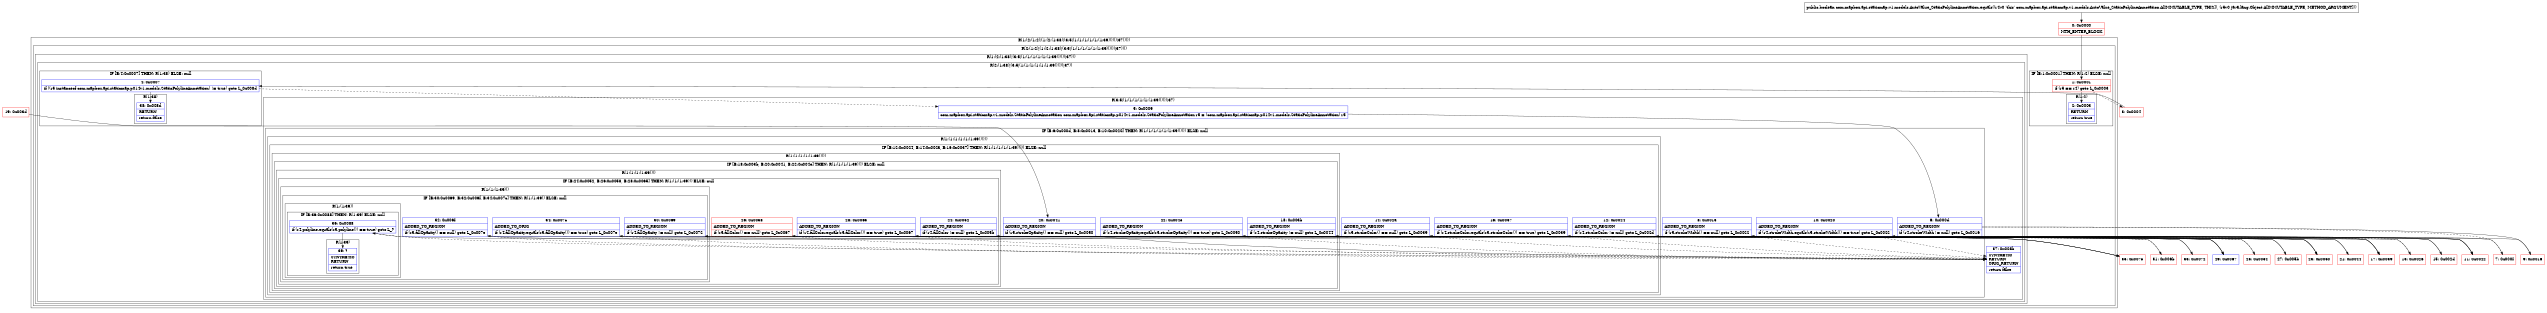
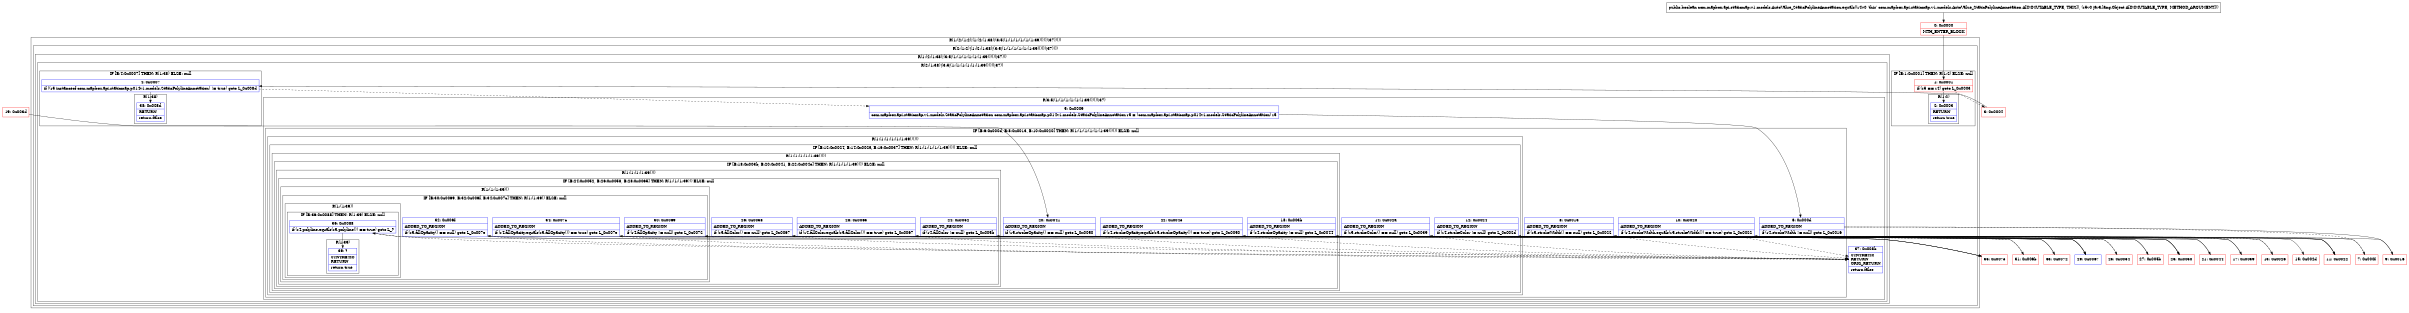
  digraph {
    node [color=blue shape=record]
    n1 [label="{2\:\ 0x0003|RETURN\l|return true\l}"]
    n2 [color=red label="{1\:\ 0x0001|if (r5 == r4) goto L_0x0003\l}"]
    n3 [label="{38\:\ 0x008d|RETURN\l|return false\l}"]
    n4 [label="{4\:\ 0x0007|if ((r5 instanceof com.mapbox.api.staticmap.p014v1.models.StaticPolylineAnnotation) != true) goto L_0x008d\l}"]
    n5 [label="{39\:\ ?|SYNTHETIC\lRETURN\l|return true\l}"]
    n6 [label="{36\:\ 0x0088|if (r4.polyline.equals(r5.polyline()) == true) goto L_?\l}"]
    n7 [label="{30\:\ 0x0069|ADDED_TO_REGION\l|if (r4.fillOpacity != null) goto L_0x0072\l}"]
    n8 [label="{32\:\ 0x006f|ADDED_TO_REGION\l|if (r5.fillOpacity() == null) goto L_0x007e\l}"]
-   n9 [label="{34\:\ 0x007c|ADDED_TO_ORIG\l|if (r4.fillOpacity.equals(r5.fillOpacity()) == true) goto L_0x007e\l}"]
+   n9 [label="{34\:\ 0x007c|ADDED_TO_REGION\l|if (r4.fillOpacity.equals(r5.fillOpacity()) == true) goto L_0x007e\l}"]
    n10 [label="{24\:\ 0x0052|ADDED_TO_REGION\l|if (r4.fillColor != null) goto L_0x005b\l}"]
-   n11 [color=red label="{26\:\ 0x0058|ADDED_TO_REGION\l|if (r5.fillColor() == null) goto L_0x0067\l}"]
+   n11 [label="{26\:\ 0x0058|ADDED_TO_REGION\l|if (r5.fillColor() == null) goto L_0x0067\l}"]
    n12 [label="{28\:\ 0x0065|ADDED_TO_REGION\l|if (r4.fillColor.equals(r5.fillColor()) == true) goto L_0x0067\l}"]
    n13 [label="{18\:\ 0x003b|ADDED_TO_REGION\l|if (r4.strokeOpacity != null) goto L_0x0044\l}"]
    n14 [label="{20\:\ 0x0041|ADDED_TO_REGION\l|if (r5.strokeOpacity() == null) goto L_0x0050\l}"]
    n15 [label="{22\:\ 0x004e|ADDED_TO_REGION\l|if (r4.strokeOpacity.equals(r5.strokeOpacity()) == true) goto L_0x0050\l}"]
    n16 [label="{12\:\ 0x0024|ADDED_TO_REGION\l|if (r4.strokeColor != null) goto L_0x002d\l}"]
    n17 [label="{14\:\ 0x002a|ADDED_TO_REGION\l|if (r5.strokeColor() == null) goto L_0x0039\l}"]
-   n18 [label="{16\:\ 0x0037|ADDED_TO_REGION\l|if (r4.strokeColor.equals(r5.strokeColor()) == true) goto L_0x0039\l}"]
    n19 [label="{6\:\ 0x000d|ADDED_TO_REGION\l|if (r4.strokeWidth != null) goto L_0x0016\l}"]
    n20 [label="{8\:\ 0x0013|ADDED_TO_REGION\l|if (r5.strokeWidth() == null) goto L_0x0022\l}"]
    n21 [label="{10\:\ 0x0020|ADDED_TO_REGION\l|if (r4.strokeWidth.equals(r5.strokeWidth()) == true) goto L_0x0022\l}"]
    n22 [label="{5\:\ 0x0009|com.mapbox.api.staticmap.v1.models.StaticPolylineAnnotation com.mapbox.api.staticmap.p014v1.models.StaticPolylineAnnotation r5 = (com.mapbox.api.staticmap.p014v1.models.StaticPolylineAnnotation) r5\l}"]
    n23 [label="{37\:\ 0x008b|SYNTHETIC\lRETURN\lORIG_RETURN\l|return false\l}"]
    n24 [color=red label="{3\:\ 0x0004}"]
    n25 [color=red label="{31\:\ 0x006b}"]
    n26 [color=red label="{33\:\ 0x0072}"]
    n27 [color=red label="{35\:\ 0x007e}"]
    n28 [color=red label="{25\:\ 0x0054}"]
    n29 [color=red label="{27\:\ 0x005b}"]
    n30 [label="{29\:\ 0x0067}"]
    n31 [color=red label="{21\:\ 0x0044}"]
    n32 [color=red label="{23\:\ 0x0050}"]
    n33 [color=red label="{13\:\ 0x0026}"]
    n34 [color=red label="{15\:\ 0x002d}"]
    n35 [color=red label="{17\:\ 0x0039}"]
    n36 [color=red label="{7\:\ 0x000f}"]
    n37 [color=red label="{9\:\ 0x0016}"]
    n38 [color=red label="{11\:\ 0x0022}"]
    n39 [color=red label="{19\:\ 0x003d}"]
    n40 [color=red label="{0\:\ 0x0000|MTH_ENTER_BLOCK\l}"]
    n41 [label="{public boolean com.mapbox.api.staticmap.v1.models.AutoValue_StaticPolylineAnnotation.equals((r4v0 'this' com.mapbox.api.staticmap.v1.models.AutoValue_StaticPolylineAnnotation A[IMMUTABLE_TYPE, THIS]), (r5v0 java.lang.Object A[IMMUTABLE_TYPE, METHOD_ARGUMENT])) }" color=""]
    subgraph cluster_1 {
      label="R(1:(2:(1:2)|(1:(2:(1:38)|(3:5|(1:(1:(1:(1:(1:(1:39))))))|37)))))"
      subgraph cluster_2 {
        label="R(2:(1:2)|(1:(2:(1:38)|(3:5|(1:(1:(1:(1:(1:(1:39))))))|37))))"
        subgraph cluster_3 {
          label="IF [B:1:0x0001] THEN: R(1:2) ELSE: null"
          n2
          subgraph cluster_4 {
            label="R(1:2)"
            n1
          }
        }
        subgraph cluster_5 {
          label="R(1:(2:(1:38)|(3:5|(1:(1:(1:(1:(1:(1:39))))))|37)))"
          subgraph cluster_6 {
            label="R(2:(1:38)|(3:5|(1:(1:(1:(1:(1:(1:39))))))|37))"
            subgraph cluster_7 {
              label="IF [B:4:0x0007] THEN: R(1:38) ELSE: null"
              n4
              subgraph cluster_8 {
                label="R(1:38)"
                n3
              }
            }
            subgraph cluster_9 {
              label="R(3:5|(1:(1:(1:(1:(1:(1:39))))))|37)"
              n22
              n23
              subgraph cluster_10 {
                label="IF [B:6:0x000d, B:8:0x0013, B:10:0x0020] THEN: R(1:(1:(1:(1:(1:(1:39)))))) ELSE: null"
                n19
                n20
                n21
                subgraph cluster_11 {
                  label="R(1:(1:(1:(1:(1:(1:39))))))"
                  subgraph cluster_12 {
                    label="IF [B:12:0x0024, B:14:0x002a, B:16:0x0037] THEN: R(1:(1:(1:(1:(1:39))))) ELSE: null"
                    n16
                    n17
-                   n18
                    subgraph cluster_13 {
                      label="R(1:(1:(1:(1:(1:39)))))"
                      subgraph cluster_14 {
                        label="IF [B:18:0x003b, B:20:0x0041, B:22:0x004e] THEN: R(1:(1:(1:(1:39)))) ELSE: null"
                        n13
                        n14
                        n15
                        subgraph cluster_15 {
                          label="R(1:(1:(1:(1:39))))"
                          subgraph cluster_16 {
                            label="IF [B:24:0x0052, B:26:0x0058, B:28:0x0065] THEN: R(1:(1:(1:39))) ELSE: null"
                            n10
                            n11
                            n12
                            subgraph cluster_17 {
                              label="R(1:(1:(1:39)))"
                              subgraph cluster_18 {
                                label="IF [B:30:0x0069, B:32:0x006f, B:34:0x007c] THEN: R(1:(1:39)) ELSE: null"
                                n7
                                n8
                                n9
                                subgraph cluster_19 {
                                  label="R(1:(1:39))"
                                  subgraph cluster_20 {
                                    label="IF [B:36:0x0088] THEN: R(1:39) ELSE: null"
                                    n6
                                    subgraph cluster_21 {
                                      label="R(1:39)"
                                      n5
                                    }
                                  }
                                }
                              }
                            }
                          }
                        }
                      }
                    }
                  }
                }
              }
            }
          }
        }
      }
    }
    n2 -> n1
    n2 -> n24 [style=dashed]
    n4 -> n3
    n4 -> n22 [style=dashed]
    n6 -> n5
    n6 -> n23 [style=dashed]
    n7 -> n25 [style=dashed]
    n7 -> n26
    n8 -> n23 [style=dashed]
    n8 -> n27
    n9 -> n23 [style=dashed]
    n9 -> n27
    n10 -> n28 [style=dashed]
    n10 -> n29
    n11 -> n23 [style=dashed]
    n11 -> n30
    n12 -> n23 [style=dashed]
    n12 -> n30
    n13 -> n31
-   n14 -> n23 [style=solid]
+   n14 -> n23 [style=dashed]
    n14 -> n32
    n15 -> n23 [style=dashed]
    n15 -> n32
    n16 -> n33 [style=dashed]
    n16 -> n34
    n17 -> n23 [style=dashed]
    n17 -> n35
-   n18 -> n23 [style=dashed]
-   n18 -> n35
    n19 -> n36 [style=dashed]
    n19 -> n37
    n20 -> n23 [style=dashed]
    n20 -> n38
    n21 -> n23 [style=dashed]
    n21 -> n38
    n22 -> n19
    n24 -> n4
    n25 -> n8
    n26 -> n9
    n27 -> n6
    n28 -> n11
    n29 -> n12
    n30 -> n7
    n31 -> n15
    n32 -> n10
    n33 -> n17
-   n34 -> n18
    n35 -> n13
    n36 -> n20
    n37 -> n21
    n38 -> n16
    n39 -> n14
    n40 -> n2
    n41 -> n40
  }
